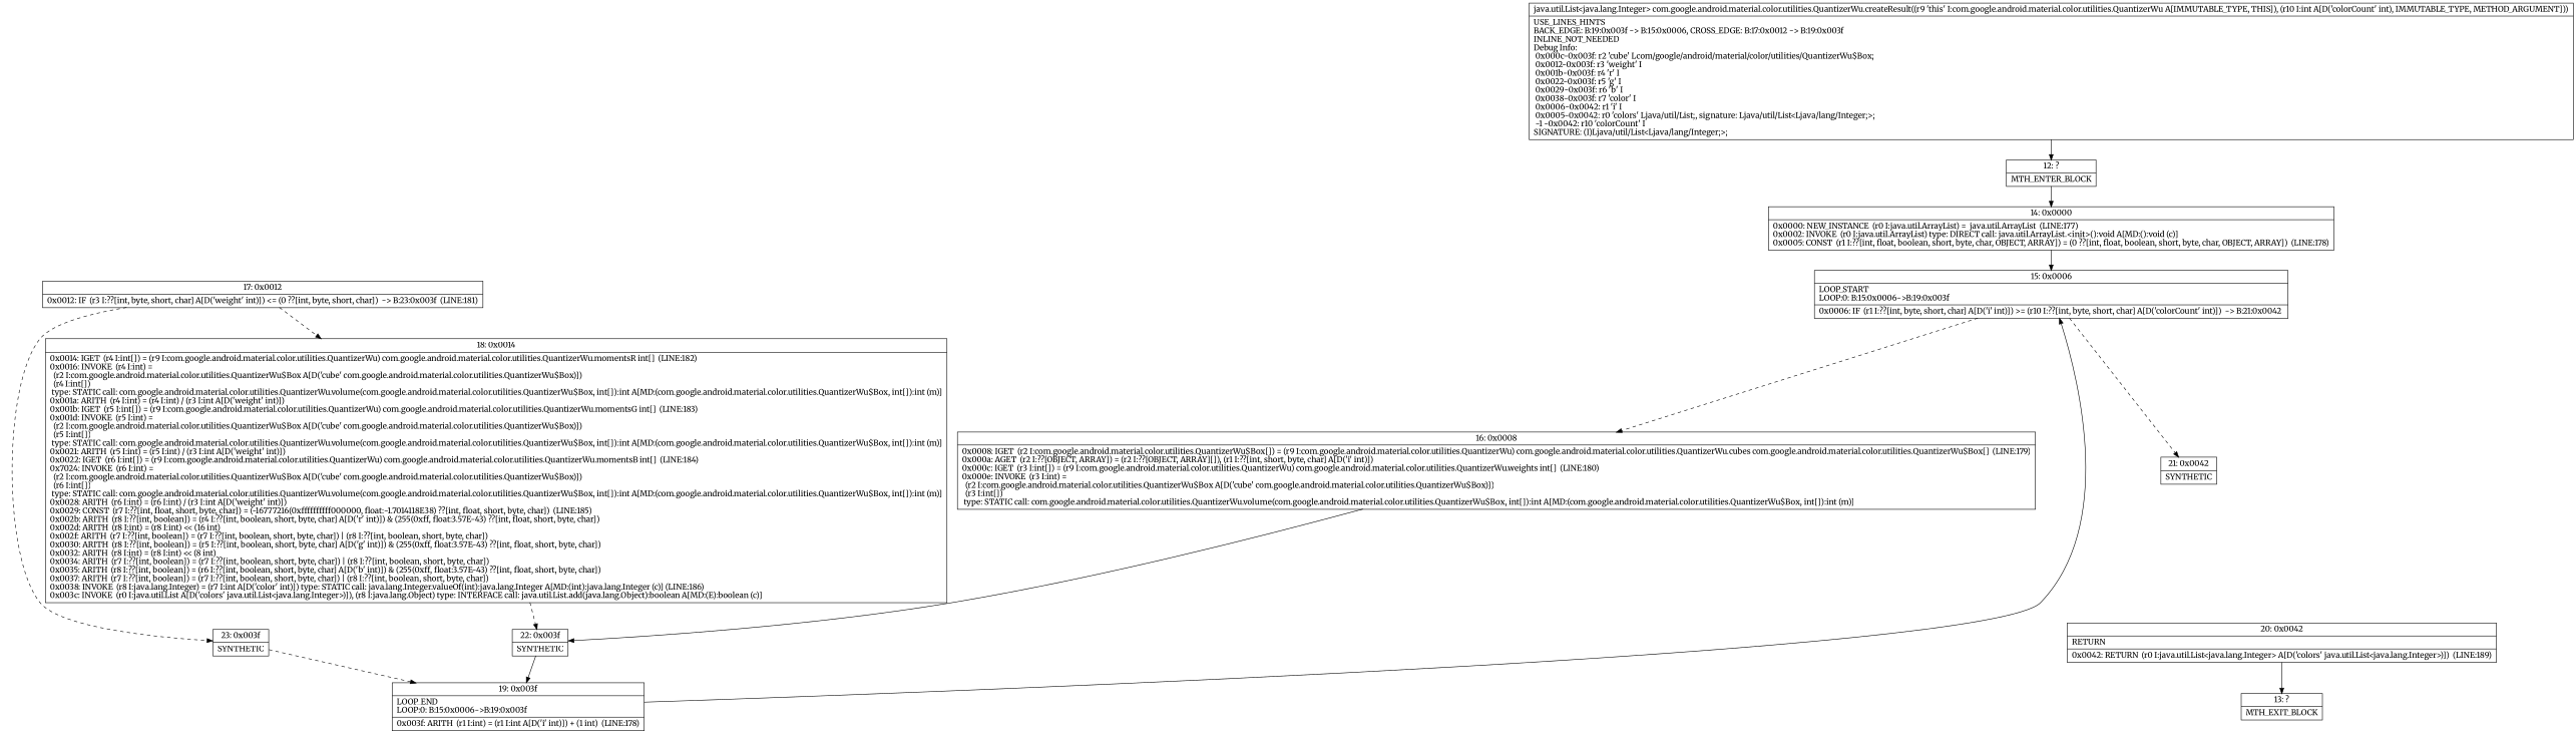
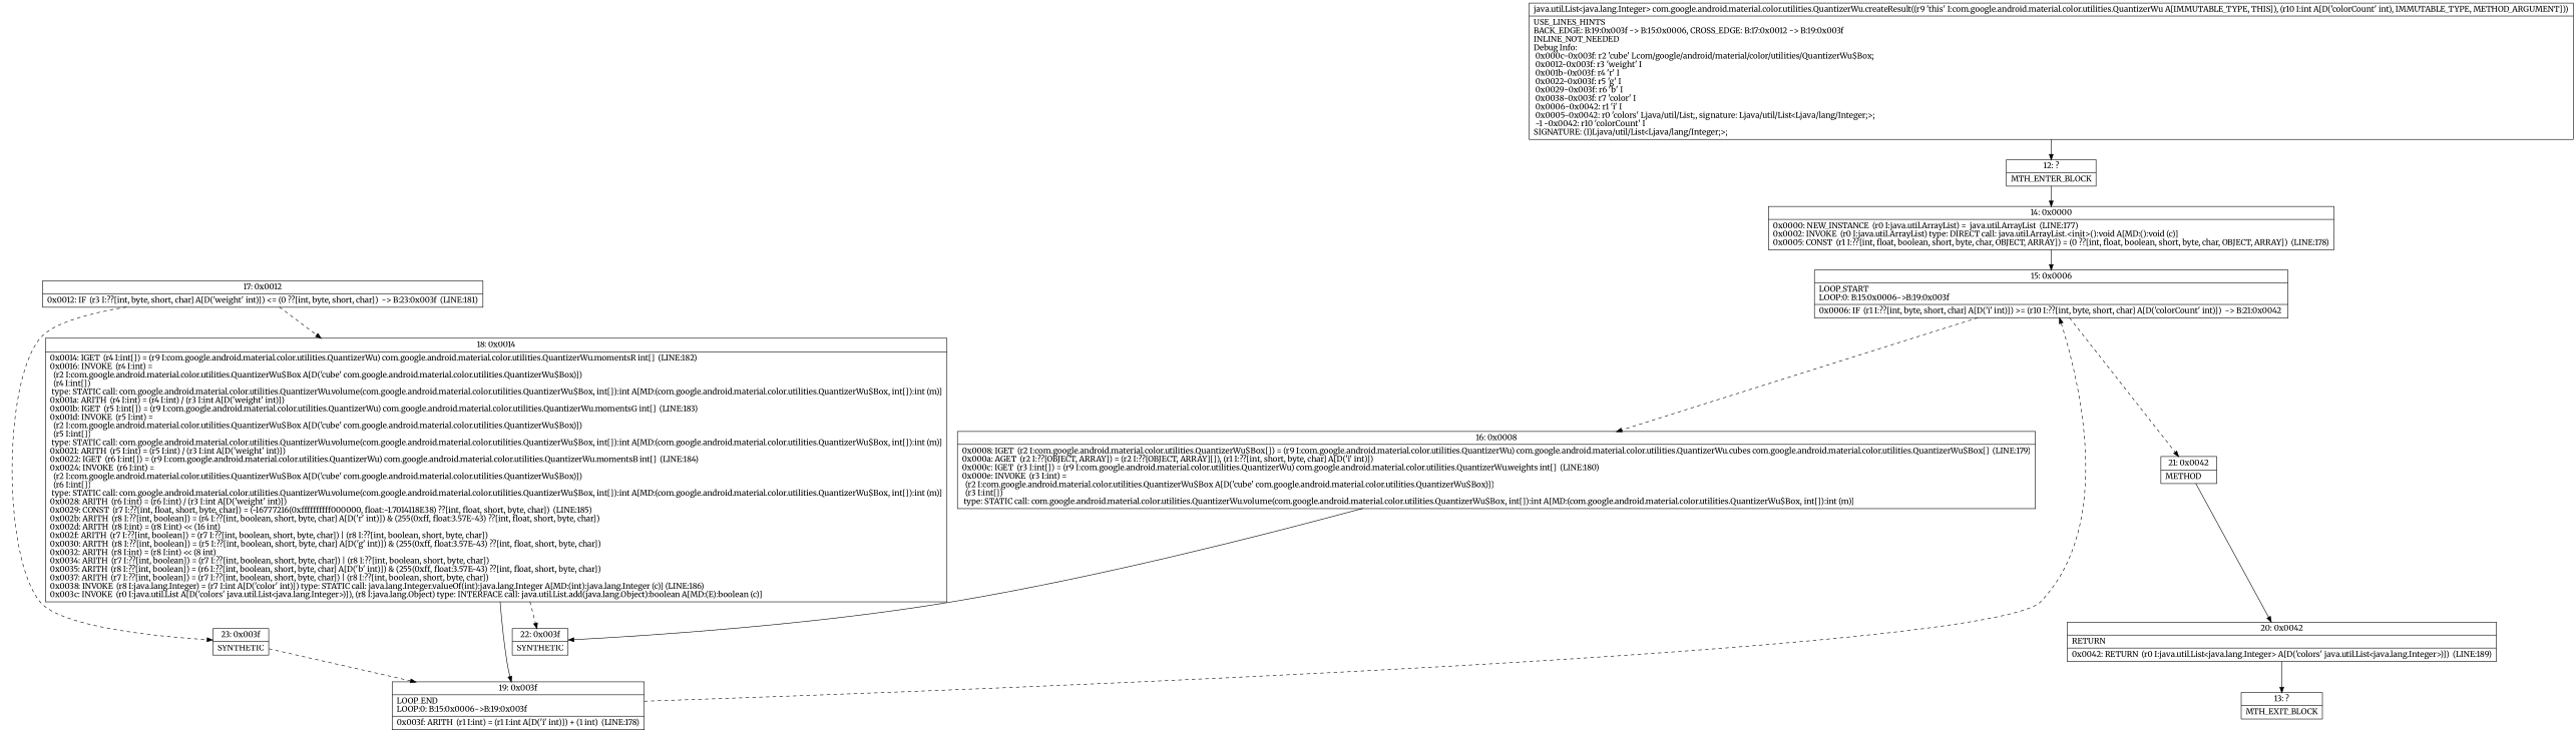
  digraph {
    fontname=Merriweather
    node [fontname=Merriweather shape=record]
    edge [fontname=Merriweather]
    n1 [label="{12\:\ ?|MTH_ENTER_BLOCK\l}"]
    n2 [label="{14\:\ 0x0000|0x0000: NEW_INSTANCE  (r0 I:java.util.ArrayList) =  java.util.ArrayList  (LINE:177)\l0x0002: INVOKE  (r0 I:java.util.ArrayList) type: DIRECT call: java.util.ArrayList.\<init\>():void A[MD:():void (c)]\l0x0005: CONST  (r1 I:??[int, float, boolean, short, byte, char, OBJECT, ARRAY]) = (0 ??[int, float, boolean, short, byte, char, OBJECT, ARRAY])  (LINE:178)\l}"]
    n3 [label="{15\:\ 0x0006|LOOP_START\lLOOP:0: B:15:0x0006\-\>B:19:0x003f\l|0x0006: IF  (r1 I:??[int, byte, short, char] A[D('i' int)]) \>= (r10 I:??[int, byte, short, char] A[D('colorCount' int)])  \-\> B:21:0x0042 \l}"]
    n4 [label="{16\:\ 0x0008|0x0008: IGET  (r2 I:com.google.android.material.color.utilities.QuantizerWu$Box[]) = (r9 I:com.google.android.material.color.utilities.QuantizerWu) com.google.android.material.color.utilities.QuantizerWu.cubes com.google.android.material.color.utilities.QuantizerWu$Box[]  (LINE:179)\l0x000a: AGET  (r2 I:??[OBJECT, ARRAY]) = (r2 I:??[OBJECT, ARRAY][]), (r1 I:??[int, short, byte, char] A[D('i' int)]) \l0x000c: IGET  (r3 I:int[]) = (r9 I:com.google.android.material.color.utilities.QuantizerWu) com.google.android.material.color.utilities.QuantizerWu.weights int[]  (LINE:180)\l0x000e: INVOKE  (r3 I:int) = \l  (r2 I:com.google.android.material.color.utilities.QuantizerWu$Box A[D('cube' com.google.android.material.color.utilities.QuantizerWu$Box)])\l  (r3 I:int[])\l type: STATIC call: com.google.android.material.color.utilities.QuantizerWu.volume(com.google.android.material.color.utilities.QuantizerWu$Box, int[]):int A[MD:(com.google.android.material.color.utilities.QuantizerWu$Box, int[]):int (m)]\l}"]
-   n5 [label="{21\:\ 0x0042|SYNTHETIC\l}"]
+   n5 [label="{21\:\ 0x0042|METHOD\l}"]
    n6 [label="{22\:\ 0x003f|SYNTHETIC\l}"]
    n7 [label="{20\:\ 0x0042|RETURN\l|0x0042: RETURN  (r0 I:java.util.List\<java.lang.Integer\> A[D('colors' java.util.List\<java.lang.Integer\>)])  (LINE:189)\l}"]
    n8 [label="{17\:\ 0x0012|0x0012: IF  (r3 I:??[int, byte, short, char] A[D('weight' int)]) \<= (0 ??[int, byte, short, char])  \-\> B:23:0x003f  (LINE:181)\l}"]
-   n9 [label="{18\:\ 0x0014|0x0014: IGET  (r4 I:int[]) = (r9 I:com.google.android.material.color.utilities.QuantizerWu) com.google.android.material.color.utilities.QuantizerWu.momentsR int[]  (LINE:182)\l0x0016: INVOKE  (r4 I:int) = \l  (r2 I:com.google.android.material.color.utilities.QuantizerWu$Box A[D('cube' com.google.android.material.color.utilities.QuantizerWu$Box)])\l  (r4 I:int[])\l type: STATIC call: com.google.android.material.color.utilities.QuantizerWu.volume(com.google.android.material.color.utilities.QuantizerWu$Box, int[]):int A[MD:(com.google.android.material.color.utilities.QuantizerWu$Box, int[]):int (m)]\l0x001a: ARITH  (r4 I:int) = (r4 I:int) \/ (r3 I:int A[D('weight' int)]) \l0x001b: IGET  (r5 I:int[]) = (r9 I:com.google.android.material.color.utilities.QuantizerWu) com.google.android.material.color.utilities.QuantizerWu.momentsG int[]  (LINE:183)\l0x001d: INVOKE  (r5 I:int) = \l  (r2 I:com.google.android.material.color.utilities.QuantizerWu$Box A[D('cube' com.google.android.material.color.utilities.QuantizerWu$Box)])\l  (r5 I:int[])\l type: STATIC call: com.google.android.material.color.utilities.QuantizerWu.volume(com.google.android.material.color.utilities.QuantizerWu$Box, int[]):int A[MD:(com.google.android.material.color.utilities.QuantizerWu$Box, int[]):int (m)]\l0x0021: ARITH  (r5 I:int) = (r5 I:int) \/ (r3 I:int A[D('weight' int)]) \l0x0022: IGET  (r6 I:int[]) = (r9 I:com.google.android.material.color.utilities.QuantizerWu) com.google.android.material.color.utilities.QuantizerWu.momentsB int[]  (LINE:184)\l0x7024: INVOKE  (r6 I:int) = \l  (r2 I:com.google.android.material.color.utilities.QuantizerWu$Box A[D('cube' com.google.android.material.color.utilities.QuantizerWu$Box)])\l  (r6 I:int[])\l type: STATIC call: com.google.android.material.color.utilities.QuantizerWu.volume(com.google.android.material.color.utilities.QuantizerWu$Box, int[]):int A[MD:(com.google.android.material.color.utilities.QuantizerWu$Box, int[]):int (m)]\l0x0028: ARITH  (r6 I:int) = (r6 I:int) \/ (r3 I:int A[D('weight' int)]) \l0x0029: CONST  (r7 I:??[int, float, short, byte, char]) = (\-16777216(0xffffffffff000000, float:\-1.7014118E38) ??[int, float, short, byte, char])  (LINE:185)\l0x002b: ARITH  (r8 I:??[int, boolean]) = (r4 I:??[int, boolean, short, byte, char] A[D('r' int)]) & (255(0xff, float:3.57E\-43) ??[int, float, short, byte, char]) \l0x002d: ARITH  (r8 I:int) = (r8 I:int) \<\< (16 int) \l0x002f: ARITH  (r7 I:??[int, boolean]) = (r7 I:??[int, boolean, short, byte, char]) \| (r8 I:??[int, boolean, short, byte, char]) \l0x0030: ARITH  (r8 I:??[int, boolean]) = (r5 I:??[int, boolean, short, byte, char] A[D('g' int)]) & (255(0xff, float:3.57E\-43) ??[int, float, short, byte, char]) \l0x0032: ARITH  (r8 I:int) = (r8 I:int) \<\< (8 int) \l0x0034: ARITH  (r7 I:??[int, boolean]) = (r7 I:??[int, boolean, short, byte, char]) \| (r8 I:??[int, boolean, short, byte, char]) \l0x0035: ARITH  (r8 I:??[int, boolean]) = (r6 I:??[int, boolean, short, byte, char] A[D('b' int)]) & (255(0xff, float:3.57E\-43) ??[int, float, short, byte, char]) \l0x0037: ARITH  (r7 I:??[int, boolean]) = (r7 I:??[int, boolean, short, byte, char]) \| (r8 I:??[int, boolean, short, byte, char]) \l0x0038: INVOKE  (r8 I:java.lang.Integer) = (r7 I:int A[D('color' int)]) type: STATIC call: java.lang.Integer.valueOf(int):java.lang.Integer A[MD:(int):java.lang.Integer (c)] (LINE:186)\l0x003c: INVOKE  (r0 I:java.util.List A[D('colors' java.util.List\<java.lang.Integer\>)]), (r8 I:java.lang.Object) type: INTERFACE call: java.util.List.add(java.lang.Object):boolean A[MD:(E):boolean (c)]\l}"]
+   n9 [label="{18\:\ 0x0014|0x0014: IGET  (r4 I:int[]) = (r9 I:com.google.android.material.color.utilities.QuantizerWu) com.google.android.material.color.utilities.QuantizerWu.momentsR int[]  (LINE:182)\l0x0016: INVOKE  (r4 I:int) = \l  (r2 I:com.google.android.material.color.utilities.QuantizerWu$Box A[D('cube' com.google.android.material.color.utilities.QuantizerWu$Box)])\l  (r4 I:int[])\l type: STATIC call: com.google.android.material.color.utilities.QuantizerWu.volume(com.google.android.material.color.utilities.QuantizerWu$Box, int[]):int A[MD:(com.google.android.material.color.utilities.QuantizerWu$Box, int[]):int (m)]\l0x001a: ARITH  (r4 I:int) = (r4 I:int) \/ (r3 I:int A[D('weight' int)]) \l0x001b: IGET  (r5 I:int[]) = (r9 I:com.google.android.material.color.utilities.QuantizerWu) com.google.android.material.color.utilities.QuantizerWu.momentsG int[]  (LINE:183)\l0x001d: INVOKE  (r5 I:int) = \l  (r2 I:com.google.android.material.color.utilities.QuantizerWu$Box A[D('cube' com.google.android.material.color.utilities.QuantizerWu$Box)])\l  (r5 I:int[])\l type: STATIC call: com.google.android.material.color.utilities.QuantizerWu.volume(com.google.android.material.color.utilities.QuantizerWu$Box, int[]):int A[MD:(com.google.android.material.color.utilities.QuantizerWu$Box, int[]):int (m)]\l0x0021: ARITH  (r5 I:int) = (r5 I:int) \/ (r3 I:int A[D('weight' int)]) \l0x0022: IGET  (r6 I:int[]) = (r9 I:com.google.android.material.color.utilities.QuantizerWu) com.google.android.material.color.utilities.QuantizerWu.momentsB int[]  (LINE:184)\l0x0024: INVOKE  (r6 I:int) = \l  (r2 I:com.google.android.material.color.utilities.QuantizerWu$Box A[D('cube' com.google.android.material.color.utilities.QuantizerWu$Box)])\l  (r6 I:int[])\l type: STATIC call: com.google.android.material.color.utilities.QuantizerWu.volume(com.google.android.material.color.utilities.QuantizerWu$Box, int[]):int A[MD:(com.google.android.material.color.utilities.QuantizerWu$Box, int[]):int (m)]\l0x0028: ARITH  (r6 I:int) = (r6 I:int) \/ (r3 I:int A[D('weight' int)]) \l0x0029: CONST  (r7 I:??[int, float, short, byte, char]) = (\-16777216(0xffffffffff000000, float:\-1.7014118E38) ??[int, float, short, byte, char])  (LINE:185)\l0x002b: ARITH  (r8 I:??[int, boolean]) = (r4 I:??[int, boolean, short, byte, char] A[D('r' int)]) & (255(0xff, float:3.57E\-43) ??[int, float, short, byte, char]) \l0x002d: ARITH  (r8 I:int) = (r8 I:int) \<\< (16 int) \l0x002f: ARITH  (r7 I:??[int, boolean]) = (r7 I:??[int, boolean, short, byte, char]) \| (r8 I:??[int, boolean, short, byte, char]) \l0x0030: ARITH  (r8 I:??[int, boolean]) = (r5 I:??[int, boolean, short, byte, char] A[D('g' int)]) & (255(0xff, float:3.57E\-43) ??[int, float, short, byte, char]) \l0x0032: ARITH  (r8 I:int) = (r8 I:int) \<\< (8 int) \l0x0034: ARITH  (r7 I:??[int, boolean]) = (r7 I:??[int, boolean, short, byte, char]) \| (r8 I:??[int, boolean, short, byte, char]) \l0x0035: ARITH  (r8 I:??[int, boolean]) = (r6 I:??[int, boolean, short, byte, char] A[D('b' int)]) & (255(0xff, float:3.57E\-43) ??[int, float, short, byte, char]) \l0x0037: ARITH  (r7 I:??[int, boolean]) = (r7 I:??[int, boolean, short, byte, char]) \| (r8 I:??[int, boolean, short, byte, char]) \l0x0038: INVOKE  (r8 I:java.lang.Integer) = (r7 I:int A[D('color' int)]) type: STATIC call: java.lang.Integer.valueOf(int):java.lang.Integer A[MD:(int):java.lang.Integer (c)] (LINE:186)\l0x003c: INVOKE  (r0 I:java.util.List A[D('colors' java.util.List\<java.lang.Integer\>)]), (r8 I:java.lang.Object) type: INTERFACE call: java.util.List.add(java.lang.Object):boolean A[MD:(E):boolean (c)]\l}"]
    n10 [label="{23\:\ 0x003f|SYNTHETIC\l}"]
    n11 [label="{19\:\ 0x003f|LOOP_END\lLOOP:0: B:15:0x0006\-\>B:19:0x003f\l|0x003f: ARITH  (r1 I:int) = (r1 I:int A[D('i' int)]) + (1 int)  (LINE:178)\l}"]
    n12 [label="{13\:\ ?|MTH_EXIT_BLOCK\l}"]
    n13 [label="{java.util.List\<java.lang.Integer\> com.google.android.material.color.utilities.QuantizerWu.createResult((r9 'this' I:com.google.android.material.color.utilities.QuantizerWu A[IMMUTABLE_TYPE, THIS]), (r10 I:int A[D('colorCount' int), IMMUTABLE_TYPE, METHOD_ARGUMENT]))  | USE_LINES_HINTS\lBACK_EDGE: B:19:0x003f \-\> B:15:0x0006, CROSS_EDGE: B:17:0x0012 \-\> B:19:0x003f\lINLINE_NOT_NEEDED\lDebug Info:\l  0x000c\-0x003f: r2 'cube' Lcom\/google\/android\/material\/color\/utilities\/QuantizerWu$Box;\l  0x0012\-0x003f: r3 'weight' I\l  0x001b\-0x003f: r4 'r' I\l  0x0022\-0x003f: r5 'g' I\l  0x0029\-0x003f: r6 'b' I\l  0x0038\-0x003f: r7 'color' I\l  0x0006\-0x0042: r1 'i' I\l  0x0005\-0x0042: r0 'colors' Ljava\/util\/List;, signature: Ljava\/util\/List\<Ljava\/lang\/Integer;\>;\l  \-1 \-0x0042: r10 'colorCount' I\lSIGNATURE: (I)Ljava\/util\/List\<Ljava\/lang\/Integer;\>;\l}"]
    n1 -> n2
    n2 -> n3
    n3 -> n4 [style=dashed]
    n3 -> n5 [style=dashed]
    n4 -> n6
-   n6 -> n11
+   n5 -> n7
+   n9 -> n11
    n7 -> n12
    n8 -> n9 [style=dashed]
    n8 -> n10 [style=dashed]
    n9 -> n6 [style=dashed]
    n10 -> n11 [style=dashed]
-   n11 -> n3
+   n11 -> n3 [style=dashed]
    n13 -> n1
  }
